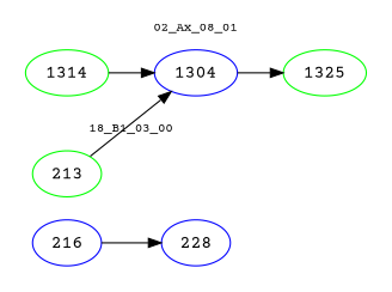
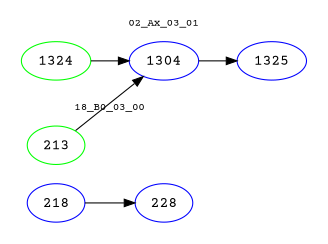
  digraph {
    fontname="Courier Prime"
    rankdir=LR
    node [color=blue fontname="Courier Prime"]
    edge [color=black fontname="Courier Prime"]
-   n1 [color=green label=1314]
+   n1 [color=green label=1324]
    n2 [label=1304]
-   n3 [color=green label=1325]
+   n3 [label=1325]
    n4 [color=green label=213]
-   n5 [label=216]
+   n5 [label=218]
    n6 [label=228]
    subgraph cluster_1 {
      color=white
      fontsize=10
-     label="02_Ax_08_01"
+     label="02_Ax_03_01"
      n1
      n2
      n3
    }
    subgraph cluster_2 {
      color=white
      fontsize=10
-     label="18_B1_03_00"
+     label="18_B0_03_00"
      n4
      n5
      n6
    }
    n1 -> n2
    n2 -> n3
    n4 -> n2
    n5 -> n6
  }
